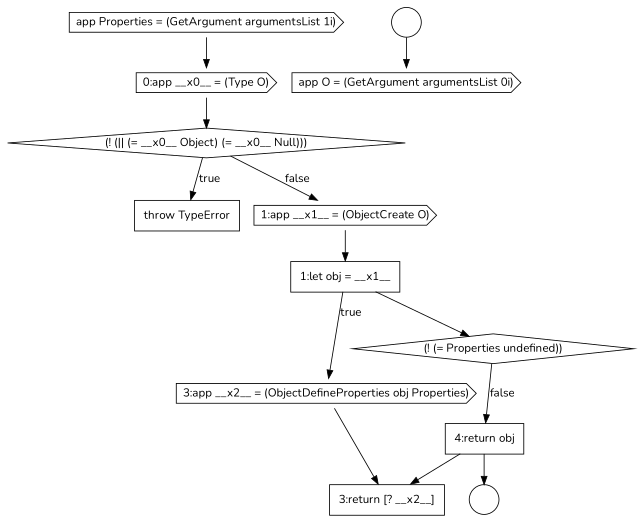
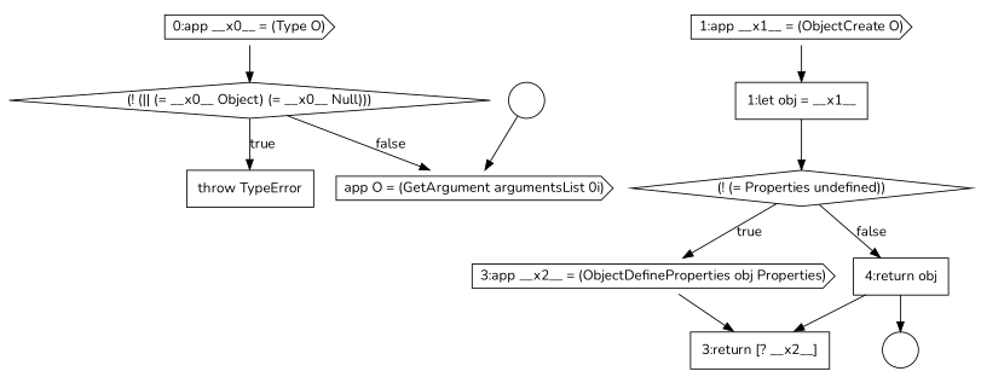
  digraph {
    fontname=Nunito
    node [color=black fillcolor=white fontname=Nunito shape=cds style=filled]
    edge [color=black fontname=Nunito]
-   n1 [label=<<font color="black">app Properties = (GetArgument argumentsList 1i)</font>>]
    n2 [label=<<font color="black">0:app __x0__ = (Type O)</font>>]
    n3 [label=<<font color="black">(! (|| (= __x0__ Object) (= __x0__ Null)))</font>> shape=diamond]
    n4 [label=<<font color="black">     <table border="0" cellborder="1" cellspacing="0" cellpadding="10">       <tr><td align="left">throw TypeError</td></tr>     </table>   </font>> margin=0 shape=none]
    n5 [label=<<font color="black">1:app __x1__ = (ObjectCreate O)</font>>]
    n6 [label=<<font color="black">     <table border="0" cellborder="1" cellspacing="0" cellpadding="10">       <tr><td align="left">1:let obj = __x1__</td></tr>     </table>   </font>> margin=0 shape=none]
    n7 [label=<<font color="black">3:app __x2__ = (ObjectDefineProperties obj Properties)</font>>]
    n8 [label=<<font color="black">     <table border="0" cellborder="1" cellspacing="0" cellpadding="10">       <tr><td align="left">3:return [? __x2__]</td></tr>     </table>   </font>> margin=0 shape=none]
    n9 [label=<<font color="black">app O = (GetArgument argumentsList 0i)</font>>]
    n10 [label=<<font color="black">(! (= Properties undefined))</font>> shape=diamond]
    n11 [label=<<font color="black">     <table border="0" cellborder="1" cellspacing="0" cellpadding="10">       <tr><td align="left">4:return obj</td></tr>     </table>   </font>> margin=0 shape=none]
    n12 [label=" " shape=circle]
    n13 [label=" " shape=circle]
-   n1 -> n2
    n2 -> n3
    n3 -> n4 [label=<<font color="black">true</font>>]
-   n3 -> n5 [label=<<font color="black">false</font>>]
+   n3 -> n9 [label=<<font color="black">false</font>>]
    n5 -> n6
    n6 -> n10
    n7 -> n8
-   n6 -> n7 [label=<<font color="black">true</font>>]
+   n10 -> n7 [label=<<font color="black">true</font>>]
    n10 -> n11 [label=<<font color="black">false</font>>]
    n11 -> n8
    n11 -> n12
    n13 -> n9
  }
